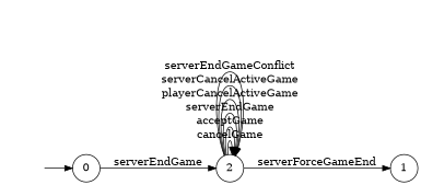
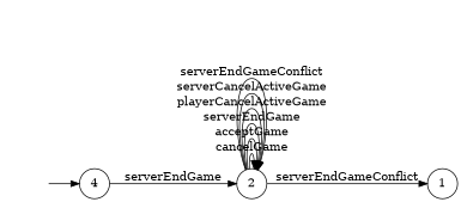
  digraph {
    rankdir=LR
    node [shape=circle]
    "" [shape=plaintext]
-   n2 [label=0]
+   n2 [label=4]
    n3 [label=2]
    n4 [label=1]
    "" -> n2
    n2 -> n3 [label=serverEndGame]
    n3 -> n3 [label=cancelGame]
    n3 -> n3 [label=acceptGame]
    n3 -> n3 [label=serverEndGame]
    n3 -> n3 [label=playerCancelActiveGame]
    n3 -> n3 [label=serverCancelActiveGame]
    n3 -> n3 [label=serverEndGameConflict]
-   n3 -> n4 [label=serverForceGameEnd]
+   n3 -> n4 [label=serverEndGameConflict]
  }
